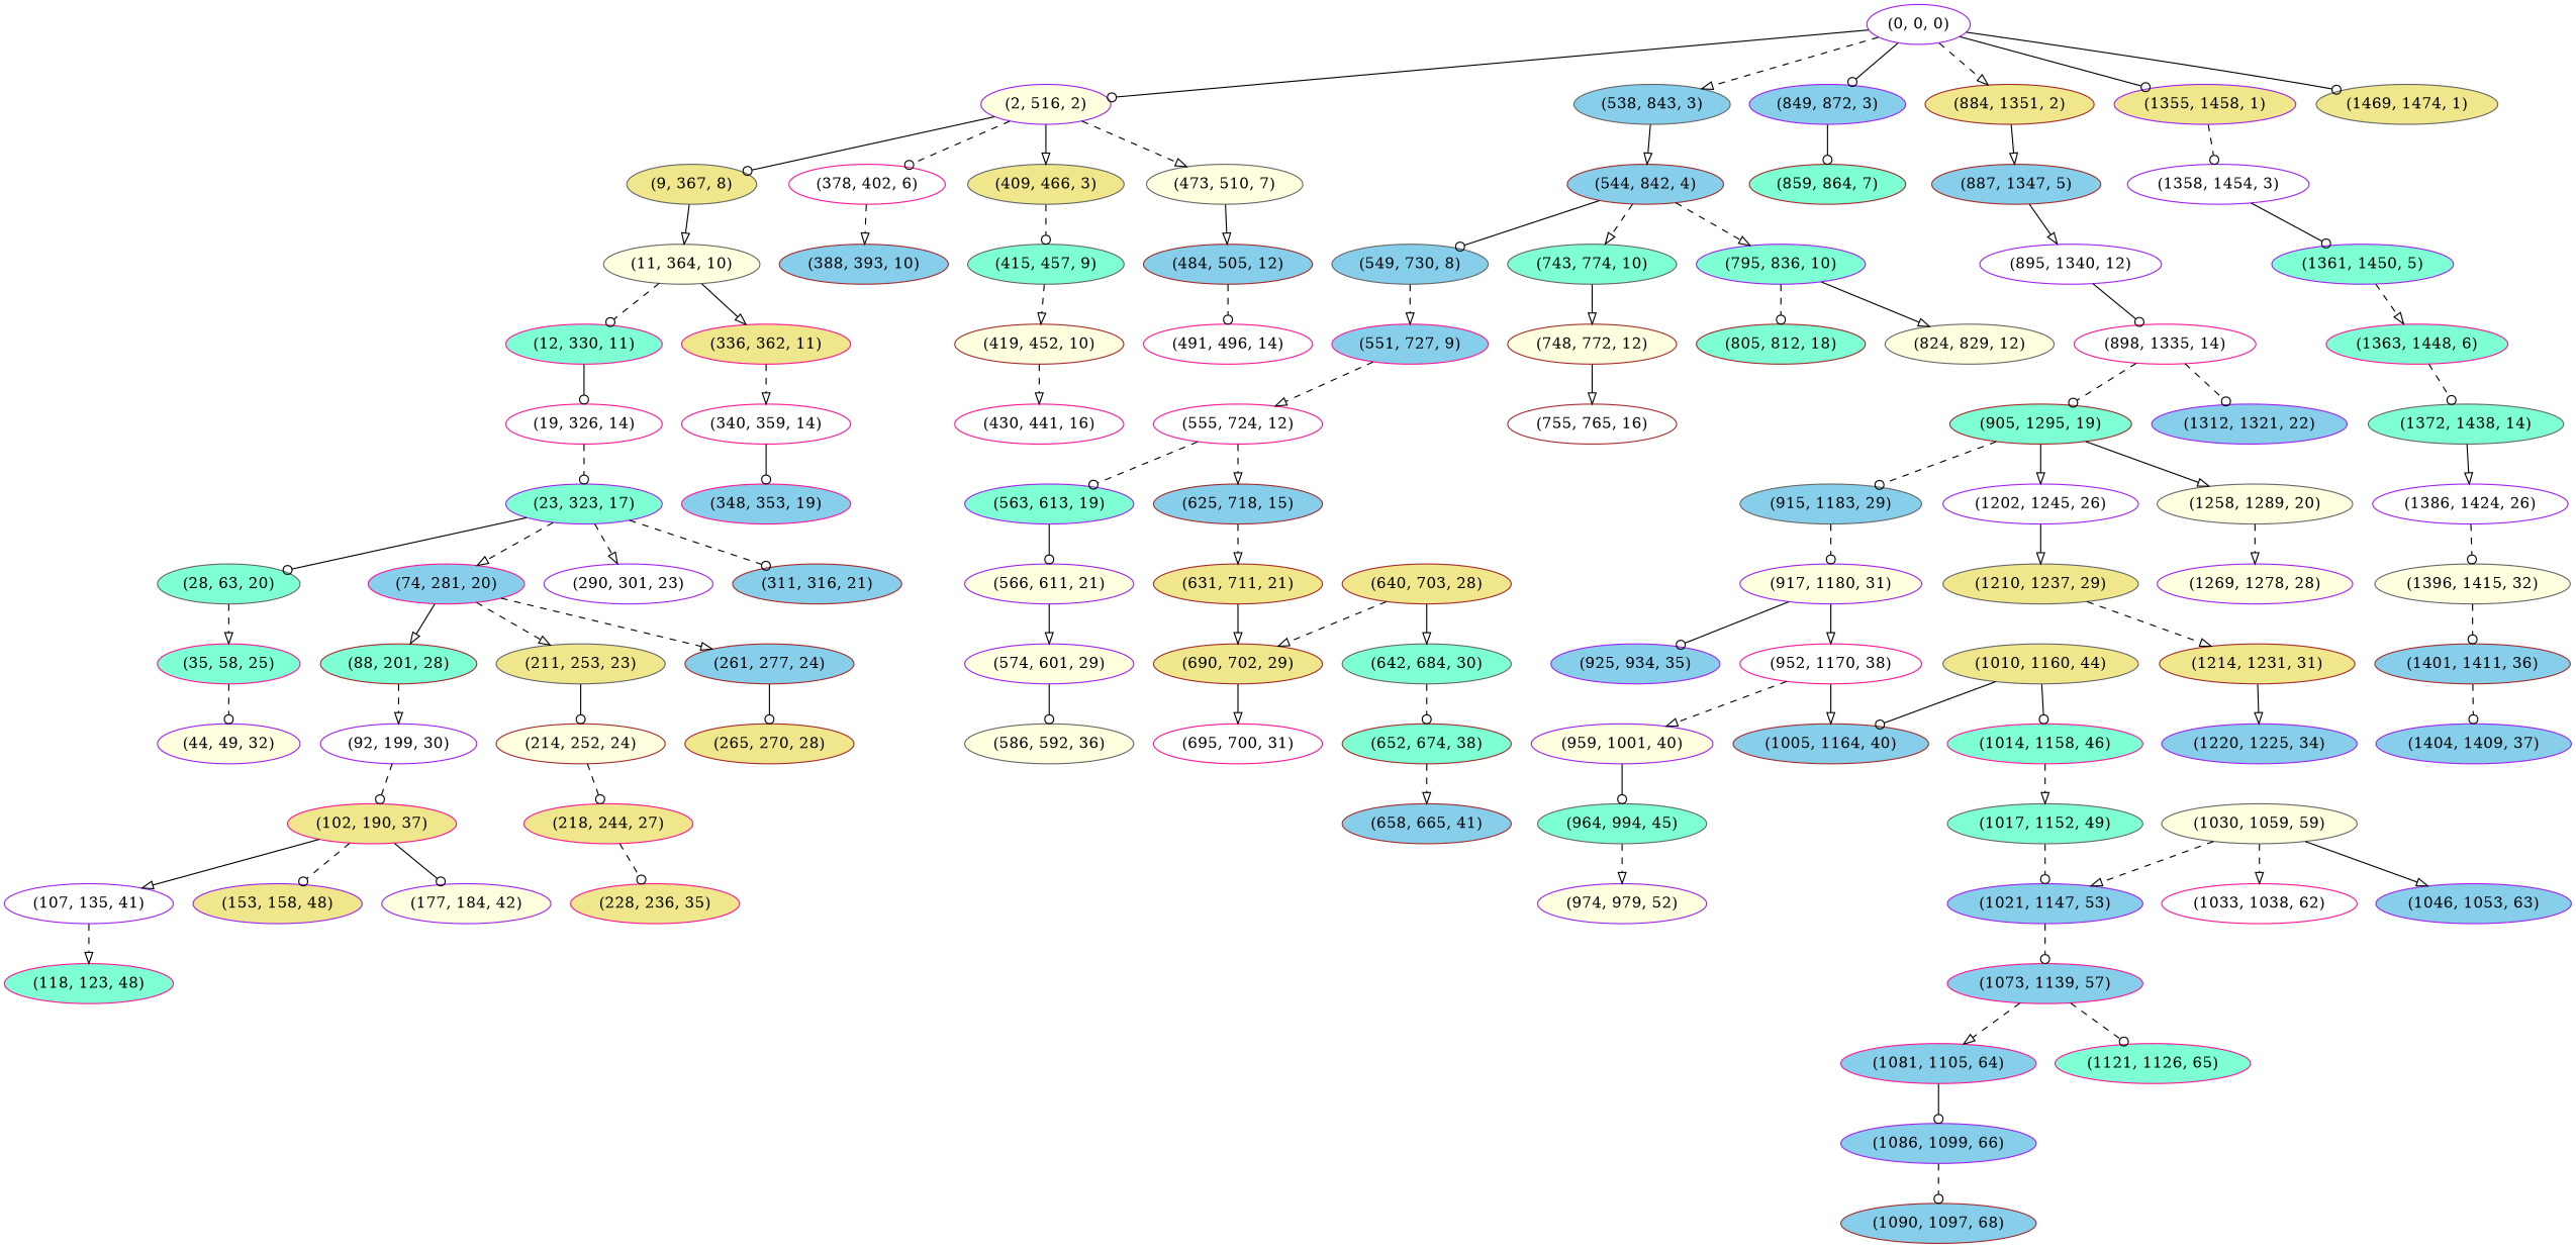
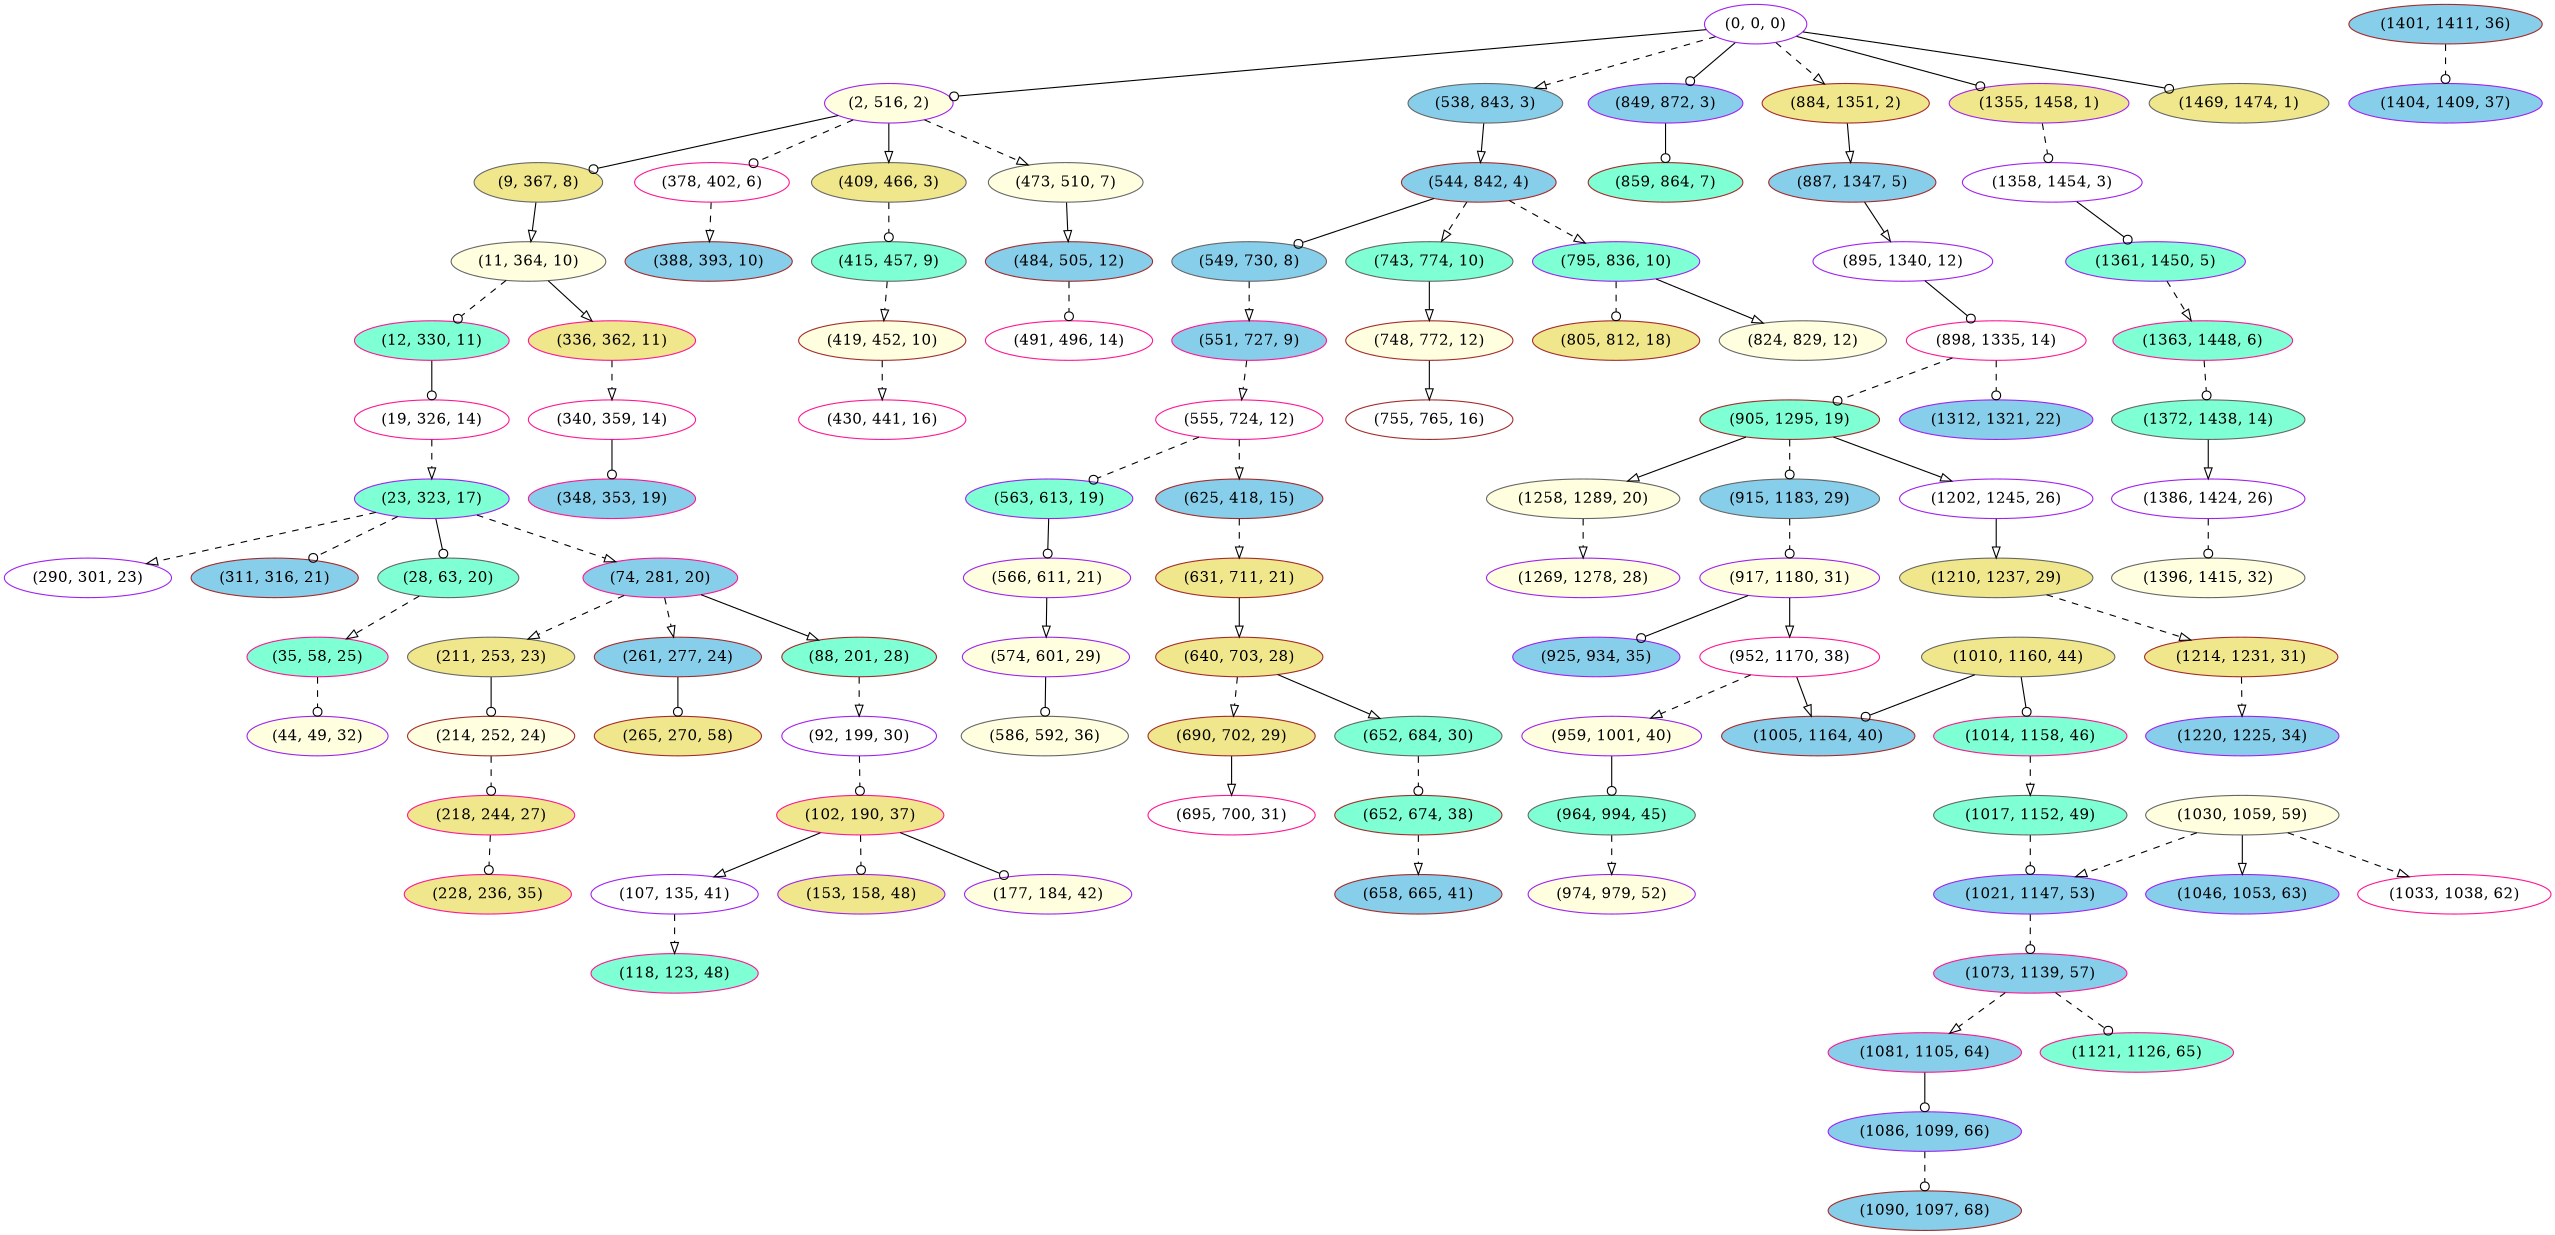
  digraph {
    node [color=purple fillcolor=skyblue style=filled]
    edge [arrowhead=onormal style=dashed]
    "(0, 0, 0)" [fillcolor=white]
    "(2, 516, 2)" [fillcolor=lightyellow]
    "(538, 843, 3)" [color=gray40]
    "(849, 872, 3)"
    "(884, 1351, 2)" [color=brown fillcolor=khaki]
    "(1355, 1458, 1)" [fillcolor=khaki]
    "(1469, 1474, 1)" [color=gray40 fillcolor=khaki]
    "(9, 367, 8)" [color=gray40 fillcolor=khaki]
    "(378, 402, 6)" [color=deeppink fillcolor=white]
    "(409, 466, 3)" [color=gray40 fillcolor=khaki]
    "(473, 510, 7)" [color=gray40 fillcolor=lightyellow]
    "(544, 842, 4)" [color=brown]
    "(859, 864, 7)" [color=brown fillcolor=aquamarine]
    "(887, 1347, 5)" [color=brown]
    "(1358, 1454, 3)" [fillcolor=white]
    "(11, 364, 10)" [color=gray40 fillcolor=lightyellow]
    "(388, 393, 10)" [color=brown]
    "(415, 457, 9)" [color=gray40 fillcolor=aquamarine]
    "(484, 505, 12)" [color=brown]
    "(12, 330, 11)" [color=deeppink fillcolor=aquamarine]
    "(336, 362, 11)" [color=deeppink fillcolor=khaki]
    "(19, 326, 14)" [color=deeppink fillcolor=white]
    "(340, 359, 14)" [color=deeppink fillcolor=white]
    "(23, 323, 17)" [fillcolor=aquamarine]
    "(28, 63, 20)" [color=gray40 fillcolor=aquamarine]
    "(74, 281, 20)" [color=deeppink]
    "(290, 301, 23)" [fillcolor=white]
    "(311, 316, 21)" [color=brown]
    "(35, 58, 25)" [color=deeppink fillcolor=aquamarine]
    "(88, 201, 28)" [color=brown fillcolor=aquamarine]
    "(211, 253, 23)" [color=gray40 fillcolor=khaki]
    "(261, 277, 24)" [color=brown]
    "(44, 49, 32)" [fillcolor=lightyellow]
    "(92, 199, 30)" [fillcolor=white]
    "(214, 252, 24)" [color=brown fillcolor=lightyellow]
-   "(265, 270, 28)" [color=brown fillcolor=khaki]
+   "(265, 270, 28)" [color=brown fillcolor=khaki label="(265, 270, 58)"]
    "(102, 190, 37)" [color=deeppink fillcolor=khaki]
    "(107, 135, 41)" [fillcolor=white]
    "(153, 158, 48)" [fillcolor=khaki]
    "(177, 184, 42)" [fillcolor=lightyellow]
    "(118, 123, 48)" [color=deeppink fillcolor=aquamarine]
    "(218, 244, 27)" [color=deeppink fillcolor=khaki]
    "(228, 236, 35)" [color=deeppink fillcolor=khaki]
    "(348, 353, 19)" [color=deeppink]
    "(419, 452, 10)" [color=brown fillcolor=lightyellow]
    "(430, 441, 16)" [color=deeppink fillcolor=white]
    "(491, 496, 14)" [color=deeppink fillcolor=white]
    "(549, 730, 8)" [color=gray40]
    "(743, 774, 10)" [color=gray40 fillcolor=aquamarine]
    "(795, 836, 10)" [fillcolor=aquamarine]
    "(551, 727, 9)" [color=deeppink]
    "(748, 772, 12)" [color=brown fillcolor=lightyellow]
-   "(805, 812, 18)" [color=brown fillcolor=aquamarine]
+   "(805, 812, 18)" [color=brown fillcolor=khaki]
    "(824, 829, 12)" [color=gray40 fillcolor=lightyellow]
    "(555, 724, 12)" [color=deeppink fillcolor=white]
    "(563, 613, 19)" [fillcolor=aquamarine]
-   "(625, 718, 15)" [color=brown]
+   "(625, 718, 15)" [color=brown label="(625, 418, 15)"]
    "(566, 611, 21)" [fillcolor=lightyellow]
    "(631, 711, 21)" [color=brown fillcolor=khaki]
    "(574, 601, 29)" [fillcolor=lightyellow]
    "(586, 592, 36)" [color=gray40 fillcolor=lightyellow]
    "(640, 703, 28)" [color=brown fillcolor=khaki]
-   "(642, 684, 30)" [color=gray40 fillcolor=aquamarine]
+   "(642, 684, 30)" [color=gray40 fillcolor=aquamarine label="(652, 684, 30)"]
    "(690, 702, 29)" [color=brown fillcolor=khaki]
    "(652, 674, 38)" [color=brown fillcolor=aquamarine]
    "(695, 700, 31)" [color=deeppink fillcolor=white]
    "(658, 665, 41)" [color=brown]
    "(755, 765, 16)" [color=brown fillcolor=white]
    "(895, 1340, 12)" [fillcolor=white]
    "(898, 1335, 14)" [color=deeppink fillcolor=white]
    "(905, 1295, 19)" [color=brown fillcolor=aquamarine]
    "(1312, 1321, 22)"
    "(915, 1183, 29)" [color=gray40]
    "(1202, 1245, 26)" [fillcolor=white]
    "(1258, 1289, 20)" [color=gray40 fillcolor=lightyellow]
    "(917, 1180, 31)" [fillcolor=lightyellow]
    "(1210, 1237, 29)" [color=gray40 fillcolor=khaki]
    "(1269, 1278, 28)" [fillcolor=lightyellow]
    "(925, 934, 35)"
    "(952, 1170, 38)" [color=deeppink fillcolor=white]
    "(959, 1001, 40)" [fillcolor=lightyellow]
    "(1005, 1164, 40)" [color=brown]
    "(964, 994, 45)" [color=gray40 fillcolor=aquamarine]
    "(974, 979, 52)" [fillcolor=lightyellow]
    "(1010, 1160, 44)" [color=gray40 fillcolor=khaki]
    "(1014, 1158, 46)" [color=deeppink fillcolor=aquamarine]
    "(1017, 1152, 49)" [color=gray40 fillcolor=aquamarine]
    "(1021, 1147, 53)"
    "(1073, 1139, 57)" [color=deeppink]
    "(1030, 1059, 59)" [color=gray40 fillcolor=lightyellow]
    "(1033, 1038, 62)" [color=deeppink fillcolor=white]
    "(1046, 1053, 63)"
    "(1081, 1105, 64)" [color=deeppink]
    "(1121, 1126, 65)" [color=deeppink fillcolor=aquamarine]
    "(1086, 1099, 66)"
    "(1090, 1097, 68)" [color=brown]
    "(1214, 1231, 31)" [color=brown fillcolor=khaki]
    "(1220, 1225, 34)"
    "(1361, 1450, 5)" [fillcolor=aquamarine]
    "(1363, 1448, 6)" [color=deeppink fillcolor=aquamarine]
    "(1372, 1438, 14)" [color=gray40 fillcolor=aquamarine]
    "(1386, 1424, 26)" [fillcolor=white]
    "(1396, 1415, 32)" [color=gray40 fillcolor=lightyellow]
    "(1401, 1411, 36)" [color=brown]
    "(1404, 1409, 37)"
    "(0, 0, 0)" -> "(2, 516, 2)" [arrowhead=odot style=solid]
    "(0, 0, 0)" -> "(538, 843, 3)"
    "(0, 0, 0)" -> "(849, 872, 3)" [arrowhead=odot style=solid]
    "(0, 0, 0)" -> "(884, 1351, 2)"
    "(0, 0, 0)" -> "(1355, 1458, 1)" [arrowhead=odot style=solid]
    "(0, 0, 0)" -> "(1469, 1474, 1)" [arrowhead=odot style=solid]
    "(2, 516, 2)" -> "(9, 367, 8)" [arrowhead=odot style=solid]
    "(2, 516, 2)" -> "(378, 402, 6)" [arrowhead=odot]
    "(2, 516, 2)" -> "(409, 466, 3)" [style=solid]
    "(2, 516, 2)" -> "(473, 510, 7)"
    "(538, 843, 3)" -> "(544, 842, 4)" [style=solid]
    "(849, 872, 3)" -> "(859, 864, 7)" [arrowhead=odot style=solid]
    "(884, 1351, 2)" -> "(887, 1347, 5)" [style=solid]
    "(1355, 1458, 1)" -> "(1358, 1454, 3)" [arrowhead=odot]
    "(9, 367, 8)" -> "(11, 364, 10)" [style=solid]
    "(378, 402, 6)" -> "(388, 393, 10)"
    "(409, 466, 3)" -> "(415, 457, 9)" [arrowhead=odot]
    "(473, 510, 7)" -> "(484, 505, 12)" [style=solid]
    "(544, 842, 4)" -> "(549, 730, 8)" [arrowhead=odot style=solid]
    "(544, 842, 4)" -> "(743, 774, 10)"
    "(544, 842, 4)" -> "(795, 836, 10)"
    "(887, 1347, 5)" -> "(895, 1340, 12)" [style=solid]
    "(1358, 1454, 3)" -> "(1361, 1450, 5)" [arrowhead=odot style=solid]
    "(11, 364, 10)" -> "(12, 330, 11)" [arrowhead=odot]
    "(11, 364, 10)" -> "(336, 362, 11)" [style=solid]
    "(415, 457, 9)" -> "(419, 452, 10)"
    "(484, 505, 12)" -> "(491, 496, 14)" [arrowhead=odot]
    "(12, 330, 11)" -> "(19, 326, 14)" [arrowhead=odot style=solid]
    "(336, 362, 11)" -> "(340, 359, 14)"
-   "(19, 326, 14)" -> "(23, 323, 17)" [arrowhead=odot]
+   "(19, 326, 14)" -> "(23, 323, 17)"
    "(340, 359, 14)" -> "(348, 353, 19)" [arrowhead=odot style=solid]
    "(23, 323, 17)" -> "(28, 63, 20)" [arrowhead=odot style=solid]
    "(23, 323, 17)" -> "(74, 281, 20)"
    "(23, 323, 17)" -> "(290, 301, 23)"
    "(23, 323, 17)" -> "(311, 316, 21)" [arrowhead=odot]
    "(28, 63, 20)" -> "(35, 58, 25)"
    "(74, 281, 20)" -> "(88, 201, 28)" [style=solid]
    "(74, 281, 20)" -> "(211, 253, 23)"
    "(74, 281, 20)" -> "(261, 277, 24)"
    "(35, 58, 25)" -> "(44, 49, 32)" [arrowhead=odot]
    "(88, 201, 28)" -> "(92, 199, 30)"
    "(211, 253, 23)" -> "(214, 252, 24)" [arrowhead=odot style=solid]
    "(261, 277, 24)" -> "(265, 270, 28)" [arrowhead=odot style=solid]
    "(92, 199, 30)" -> "(102, 190, 37)" [arrowhead=odot]
    "(214, 252, 24)" -> "(218, 244, 27)" [arrowhead=odot]
    "(102, 190, 37)" -> "(107, 135, 41)" [style=solid]
    "(102, 190, 37)" -> "(153, 158, 48)" [arrowhead=odot]
    "(102, 190, 37)" -> "(177, 184, 42)" [arrowhead=odot style=solid]
    "(107, 135, 41)" -> "(118, 123, 48)"
    "(218, 244, 27)" -> "(228, 236, 35)" [arrowhead=odot]
    "(419, 452, 10)" -> "(430, 441, 16)"
    "(549, 730, 8)" -> "(551, 727, 9)"
    "(743, 774, 10)" -> "(748, 772, 12)" [style=solid]
    "(795, 836, 10)" -> "(805, 812, 18)" [arrowhead=odot]
    "(795, 836, 10)" -> "(824, 829, 12)" [style=solid]
    "(551, 727, 9)" -> "(555, 724, 12)"
    "(748, 772, 12)" -> "(755, 765, 16)" [style=solid]
    "(555, 724, 12)" -> "(563, 613, 19)" [arrowhead=odot]
    "(555, 724, 12)" -> "(625, 718, 15)"
    "(563, 613, 19)" -> "(566, 611, 21)" [arrowhead=odot style=solid]
    "(625, 718, 15)" -> "(631, 711, 21)"
    "(566, 611, 21)" -> "(574, 601, 29)" [style=solid]
-   "(631, 711, 21)" -> "(690, 702, 29)" [style=solid]
+   "(631, 711, 21)" -> "(640, 703, 28)" [style=solid]
    "(574, 601, 29)" -> "(586, 592, 36)" [arrowhead=odot style=solid]
    "(640, 703, 28)" -> "(642, 684, 30)" [style=solid]
    "(640, 703, 28)" -> "(690, 702, 29)"
    "(642, 684, 30)" -> "(652, 674, 38)" [arrowhead=odot]
    "(690, 702, 29)" -> "(695, 700, 31)" [style=solid]
    "(652, 674, 38)" -> "(658, 665, 41)"
    "(895, 1340, 12)" -> "(898, 1335, 14)" [arrowhead=odot style=solid]
    "(898, 1335, 14)" -> "(905, 1295, 19)" [arrowhead=odot]
    "(898, 1335, 14)" -> "(1312, 1321, 22)" [arrowhead=odot]
    "(905, 1295, 19)" -> "(915, 1183, 29)" [arrowhead=odot]
    "(905, 1295, 19)" -> "(1202, 1245, 26)" [style=solid]
    "(905, 1295, 19)" -> "(1258, 1289, 20)" [style=solid]
    "(915, 1183, 29)" -> "(917, 1180, 31)" [arrowhead=odot]
    "(1202, 1245, 26)" -> "(1210, 1237, 29)" [style=solid]
    "(1258, 1289, 20)" -> "(1269, 1278, 28)"
    "(917, 1180, 31)" -> "(925, 934, 35)" [arrowhead=odot style=solid]
    "(917, 1180, 31)" -> "(952, 1170, 38)" [style=solid]
    "(1210, 1237, 29)" -> "(1214, 1231, 31)"
    "(952, 1170, 38)" -> "(959, 1001, 40)"
    "(952, 1170, 38)" -> "(1005, 1164, 40)" [style=solid]
    "(959, 1001, 40)" -> "(964, 994, 45)" [arrowhead=odot style=solid]
    "(964, 994, 45)" -> "(974, 979, 52)"
    "(1010, 1160, 44)" -> "(1005, 1164, 40)" [arrowhead=odot style=solid]
    "(1010, 1160, 44)" -> "(1014, 1158, 46)" [arrowhead=odot style=solid]
    "(1014, 1158, 46)" -> "(1017, 1152, 49)"
    "(1017, 1152, 49)" -> "(1021, 1147, 53)" [arrowhead=odot]
    "(1021, 1147, 53)" -> "(1073, 1139, 57)" [arrowhead=odot]
    "(1073, 1139, 57)" -> "(1081, 1105, 64)"
    "(1073, 1139, 57)" -> "(1121, 1126, 65)" [arrowhead=odot]
    "(1030, 1059, 59)" -> "(1021, 1147, 53)"
    "(1030, 1059, 59)" -> "(1033, 1038, 62)"
    "(1030, 1059, 59)" -> "(1046, 1053, 63)" [style=solid]
    "(1081, 1105, 64)" -> "(1086, 1099, 66)" [arrowhead=odot style=solid]
    "(1086, 1099, 66)" -> "(1090, 1097, 68)" [arrowhead=odot]
-   "(1214, 1231, 31)" -> "(1220, 1225, 34)" [style=solid]
+   "(1214, 1231, 31)" -> "(1220, 1225, 34)"
    "(1361, 1450, 5)" -> "(1363, 1448, 6)"
    "(1363, 1448, 6)" -> "(1372, 1438, 14)" [arrowhead=odot]
    "(1372, 1438, 14)" -> "(1386, 1424, 26)" [style=solid]
    "(1386, 1424, 26)" -> "(1396, 1415, 32)" [arrowhead=odot]
-   "(1396, 1415, 32)" -> "(1401, 1411, 36)" [arrowhead=odot]
    "(1401, 1411, 36)" -> "(1404, 1409, 37)" [arrowhead=odot]
  }
